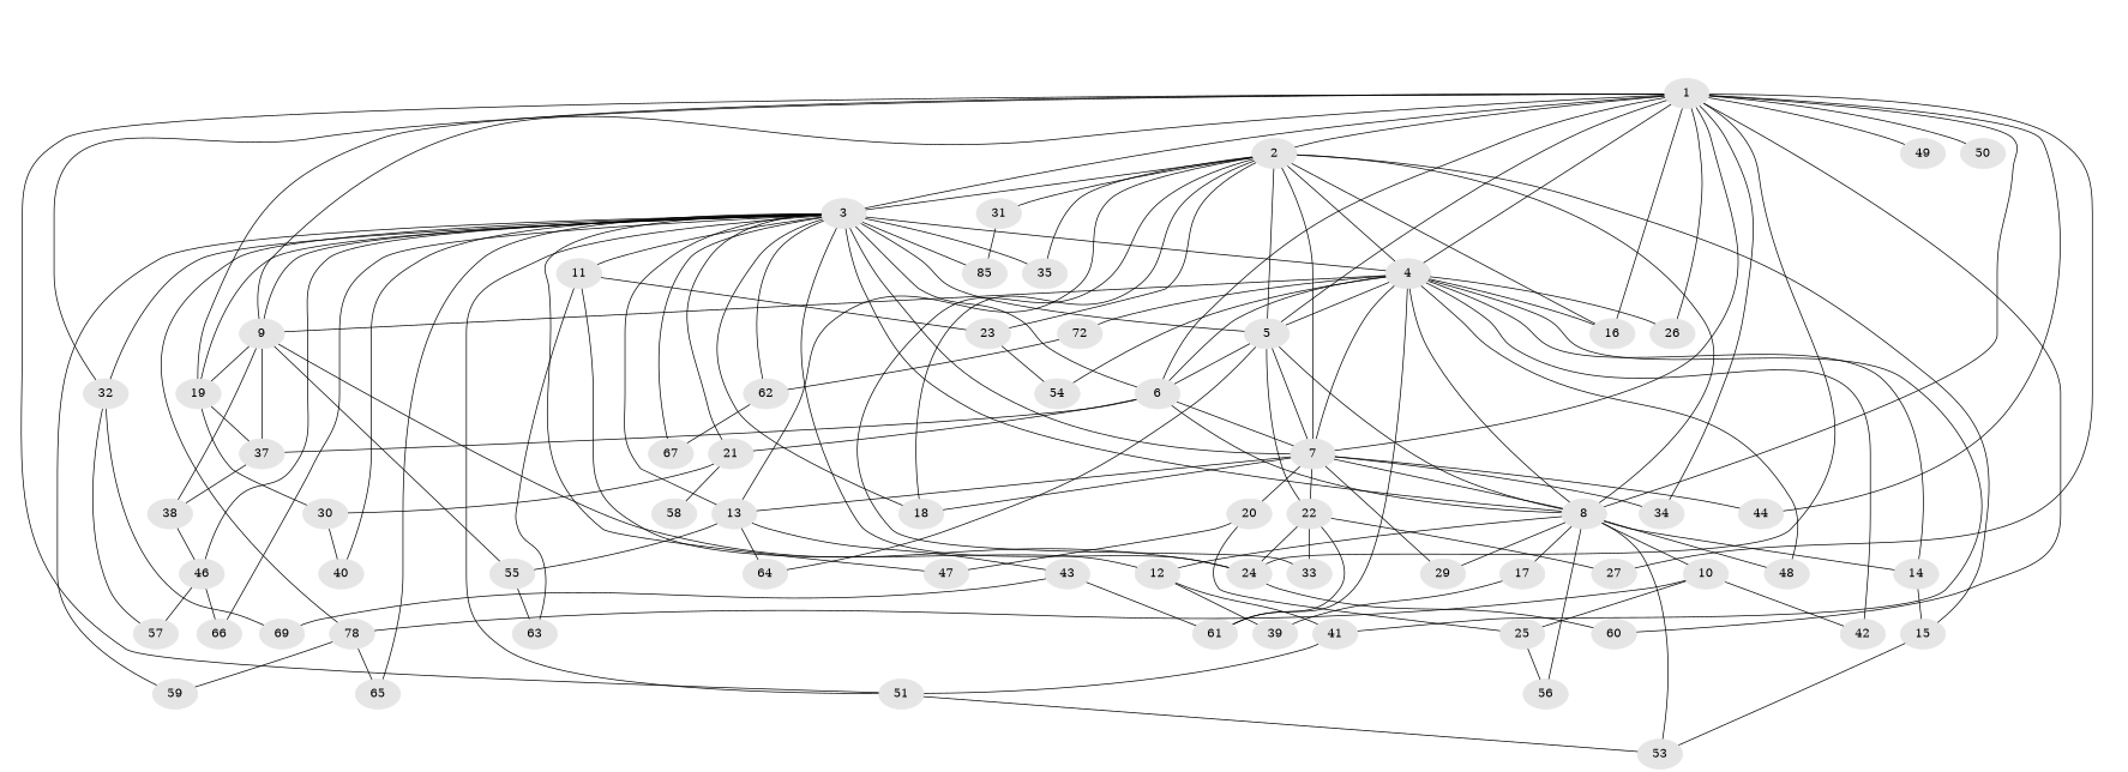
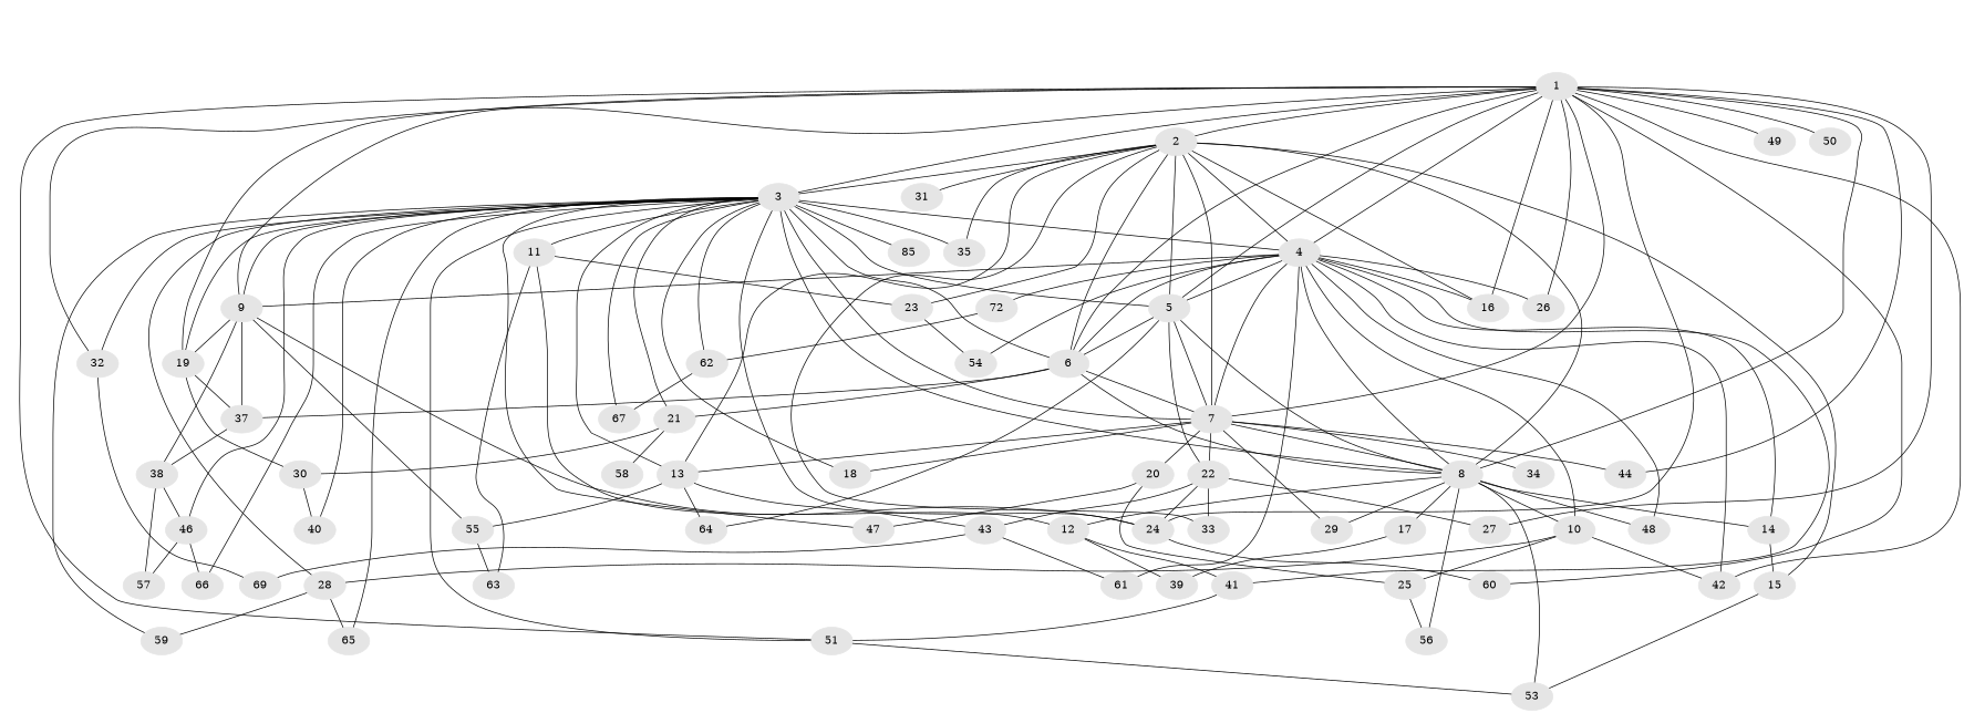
  graph {
    node [color=gray90 style=filled]
    edge [weight=1.0]
    1
    2
    3
    4
    5
    6
    7
    8
    9
    16
    19
    24
    26
    27
    32
    34
    44
    49
    50
    51
    60
    13
    15
    23
    31
    33
    35
    11
    18
    21
-   28 [label=78]
+   28
    40
    n33 [label=85]
    46
    47
    59
    62
    65
    66
    67
    10
    14
    41
    42
    48
    n46 [label=72]
    54
    61
    22
    64
    37
    20
    29
    12
    17
    53
    56
    38
    55
    30
    57
    n62 [label=69]
    43
    63
    58
    25
    39
    1 -- 2 [weight=2.0]
    1 -- 3 [weight=2.0]
    1 -- 4 [weight=2.0]
    1 -- 5
    1 -- 6
    1 -- 7 [weight=2.0]
    1 -- 8
    1 -- 9
    1 -- 16
    1 -- 19
    1 -- 24
    1 -- 26
    1 -- 27
    1 -- 32
-   1 -- 34
+   1 -- 42
    1 -- 44
    1 -- 49
    1 -- 50
    1 -- 51
    1 -- 60
    2 -- 3 [weight=4.0]
    2 -- 4 [weight=2.0]
    2 -- 5 [weight=3.0]
-   2 -- 18 [weight=2.0]
+   2 -- 6 [weight=2.0]
    2 -- 7 [weight=3.0]
    2 -- 8 [weight=7.0]
    2 -- 16
    2 -- 13
    2 -- 15
    2 -- 23
    2 -- 31
    2 -- 33
    2 -- 35
    3 -- 4 [weight=4.0]
    3 -- 5 [weight=2.0]
    3 -- 6 [weight=3.0]
    3 -- 7 [weight=2.0]
    3 -- 8 [weight=3.0]
    3 -- 9 [weight=2.0]
    3 -- 19
    3 -- 24
    3 -- 32
    3 -- 51
    3 -- 13 [weight=2.0]
    3 -- 35
    3 -- 11 [weight=2.0]
    3 -- 18
    3 -- 21
    3 -- 28
    3 -- 40
    3 -- n33
    3 -- 46
    3 -- 47
    3 -- 59
    3 -- 62
    3 -- 65
    3 -- 66
    3 -- 67
    4 -- 5 [weight=2.0]
    4 -- 6
    4 -- 7
    4 -- 8
    4 -- 9
    4 -- 16
    4 -- 26
+   4 -- 10
    4 -- 14
    4 -- 41
    4 -- 42
    4 -- 48
    4 -- n46
    4 -- 54
    4 -- 61
    5 -- 6 [weight=2.0]
    5 -- 7 [weight=2.0]
    5 -- 8
    5 -- 22
    5 -- 64
    6 -- 7
    6 -- 8
    6 -- 21
    6 -- 37
    7 -- 8
    7 -- 34
    7 -- 44
    7 -- 13
    7 -- 18
    7 -- 22
    7 -- 20
    7 -- 29
    8 -- 10
    8 -- 14
    8 -- 48
    8 -- 29
    8 -- 12
    8 -- 17 [weight=2.0]
    8 -- 53
    8 -- 56
    9 -- 19
    9 -- 24
    9 -- 37
    9 -- 38
    9 -- 55
    19 -- 37
    19 -- 30
    24 -- 60
-   32 -- 57
+   38 -- 57
    32 -- n62
    51 -- 53
    13 -- 64
    13 -- 55
    13 -- 43
    15 -- 53
    23 -- 54
-   31 -- n33
    11 -- 23
    11 -- 12
    11 -- 63
    21 -- 30
    21 -- 58
    28 -- 59
    28 -- 65
    46 -- 66
    46 -- 57
    62 -- 67
    10 -- 28
    10 -- 42
    10 -- 25
    14 -- 15
    41 -- 51
    n46 -- 62
    22 -- 24
    22 -- 27
    22 -- 33
-   22 -- 61
+   22 -- 43
    37 -- 38
    20 -- 47
    20 -- 25
    12 -- 41
    12 -- 39
    17 -- 39
    38 -- 46
    55 -- 63
    30 -- 40
    43 -- 61
    43 -- n62
    25 -- 56
  }
